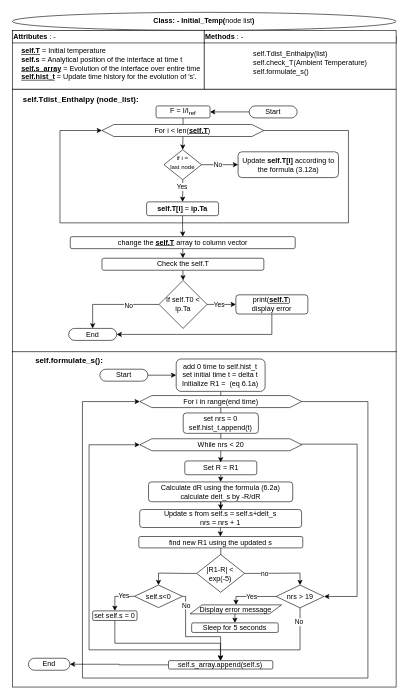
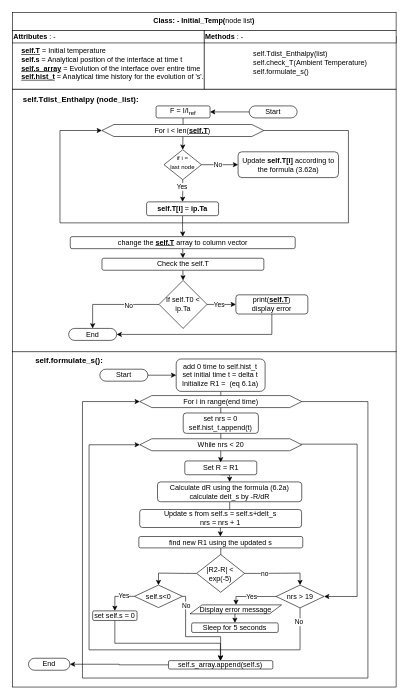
  <mxCell id="0" />
  <mxCell id="1" parent="0" />
  <mxCell id="2" value="" style="rounded=0;whiteSpace=wrap;html=1;" vertex="1" parent="1"><mxGeometry x="20" y="585" width="640" height="560" as="geometry" /></mxCell>
  <mxCell id="3" value="" style="rounded=0;whiteSpace=wrap;html=1;" vertex="1" parent="1"><mxGeometry x="20" y="148" width="640" height="438" as="geometry" /></mxCell>
- <mxCell id="4" value="&lt;b&gt;Class: - Initial_Temp(&lt;/b&gt;node list&lt;b&gt;)&lt;/b&gt;" style="ellipse;whiteSpace=wrap;html=1;" parent="1" vertex="1"><mxGeometry x="20" y="20" width="640" height="30" as="geometry" /></mxCell>
- <mxCell id="5" value="&lt;span style=&quot;&quot;&gt;&lt;span style=&quot;white-space: pre;&quot;&gt;&amp;nbsp;&amp;nbsp;&amp;nbsp;&amp;nbsp;&lt;/span&gt;&lt;/span&gt;&amp;nbsp;&lt;br&gt;&lt;span style=&quot;&quot;&gt;&lt;span style=&quot;white-space: pre;&quot;&gt;&amp;nbsp;&amp;nbsp;&amp;nbsp;&amp;nbsp;&lt;/span&gt;&lt;/span&gt;&lt;b&gt;&lt;u&gt;self.T&lt;/u&gt;&lt;/b&gt; = Initial temperature&lt;br&gt;&lt;span style=&quot;&quot;&gt;&lt;span style=&quot;white-space: pre;&quot;&gt;&amp;nbsp;&amp;nbsp;&amp;nbsp;&amp;nbsp;&lt;/span&gt;&lt;/span&gt;&lt;b&gt;self.s &lt;/b&gt;= Analytical position of the interface at time t&lt;b&gt;&lt;br&gt;&lt;/b&gt;&lt;span style=&quot;&quot;&gt;&lt;span style=&quot;white-space: pre;&quot;&gt;&amp;nbsp;&amp;nbsp;&amp;nbsp;&amp;nbsp;&lt;/span&gt;&lt;/span&gt;&lt;u style=&quot;font-weight: bold;&quot;&gt;self.s_array&lt;/u&gt;&amp;nbsp;= Evolution of the interface over entire time&lt;br&gt;&amp;nbsp; &amp;nbsp; &lt;b&gt;&lt;u&gt;self.hist_t&lt;/u&gt;&lt;/b&gt; = Update time history for the evolution of 's'." style="rounded=0;whiteSpace=wrap;html=1;align=left;" parent="1" vertex="1"><mxGeometry x="20" y="50" width="320" height="98" as="geometry" /></mxCell>
+ <mxCell id="4" value="&lt;b&gt;Class: - Initial_Temp(&lt;/b&gt;node list&lt;b&gt;)&lt;/b&gt;" style="rounded=0;whiteSpace=wrap;html=1;" parent="1" vertex="1"><mxGeometry x="20" y="20" width="640" height="30" as="geometry" /></mxCell>
+ <mxCell id="5" value="&lt;span style=&quot;&quot;&gt;&lt;span style=&quot;white-space: pre;&quot;&gt;&amp;nbsp;&amp;nbsp;&amp;nbsp;&amp;nbsp;&lt;/span&gt;&lt;/span&gt;&amp;nbsp;&lt;br&gt;&lt;span style=&quot;&quot;&gt;&lt;span style=&quot;white-space: pre;&quot;&gt;&amp;nbsp;&amp;nbsp;&amp;nbsp;&amp;nbsp;&lt;/span&gt;&lt;/span&gt;&lt;b&gt;&lt;u&gt;self.T&lt;/u&gt;&lt;/b&gt; = Initial temperature&lt;br&gt;&lt;span style=&quot;&quot;&gt;&lt;span style=&quot;white-space: pre;&quot;&gt;&amp;nbsp;&amp;nbsp;&amp;nbsp;&amp;nbsp;&lt;/span&gt;&lt;/span&gt;&lt;b&gt;self.s &lt;/b&gt;= Analytical position of the interface at time t&lt;b&gt;&lt;br&gt;&lt;/b&gt;&lt;span style=&quot;&quot;&gt;&lt;span style=&quot;white-space: pre;&quot;&gt;&amp;nbsp;&amp;nbsp;&amp;nbsp;&amp;nbsp;&lt;/span&gt;&lt;/span&gt;&lt;u style=&quot;font-weight: bold;&quot;&gt;self.s_array&lt;/u&gt;&amp;nbsp;= Evolution of the interface over entire time&lt;br&gt;&amp;nbsp; &amp;nbsp; &lt;b&gt;&lt;u&gt;self.hist_t&lt;/u&gt;&lt;/b&gt; = Analytical time history for the evolution of 's'." style="rounded=0;whiteSpace=wrap;html=1;align=left;" parent="1" vertex="1"><mxGeometry x="20" y="50" width="320" height="98" as="geometry" /></mxCell>
  <mxCell id="6" value="&lt;span style=&quot;white-space: pre;&quot;&gt;&#09;&lt;/span&gt;&lt;span style=&quot;white-space: pre;&quot;&gt;&#09;&lt;/span&gt;&lt;span style=&quot;white-space: pre;&quot;&gt;&#09;&lt;/span&gt;self.Tdist_Enthalpy(list)&lt;br&gt;&lt;span style=&quot;white-space: pre;&quot;&gt;&#09;&lt;/span&gt;&lt;span style=&quot;white-space: pre;&quot;&gt;&#09;&lt;/span&gt;&lt;span style=&quot;white-space: pre;&quot;&gt;&#09;&lt;/span&gt;self.check_T(Ambient Temperature)&lt;br&gt;&lt;span style=&quot;white-space: pre;&quot;&gt;&#09;&lt;/span&gt;&lt;span style=&quot;white-space: pre;&quot;&gt;&#09;&lt;/span&gt;&lt;span style=&quot;white-space: pre;&quot;&gt;&#09;&lt;/span&gt;self.formulate_s()" style="rounded=0;whiteSpace=wrap;html=1;align=left;" parent="1" vertex="1"><mxGeometry x="340" y="60" width="320" height="88" as="geometry" /></mxCell>
  <mxCell id="7" style="edgeStyle=orthogonalEdgeStyle;rounded=0;orthogonalLoop=1;jettySize=auto;html=1;entryX=1;entryY=0.5;entryDx=0;entryDy=0;" edge="1" parent="1" source="8" target="11"><mxGeometry relative="1" as="geometry" /></mxCell>
  <mxCell id="8" value="Start" style="rounded=1;whiteSpace=wrap;html=1;arcSize=50;" parent="1" vertex="1"><mxGeometry x="415" y="176" width="80" height="20" as="geometry" /></mxCell>
  <mxCell id="9" value="End" style="rounded=1;whiteSpace=wrap;html=1;arcSize=50;" parent="1" vertex="1"><mxGeometry x="114" y="547" width="80" height="20" as="geometry" /></mxCell>
  <mxCell id="10" style="edgeStyle=orthogonalEdgeStyle;rounded=0;orthogonalLoop=1;jettySize=auto;html=1;exitX=0.5;exitY=1;exitDx=0;exitDy=0;" parent="1" source="11" target="13" edge="1"><mxGeometry relative="1" as="geometry" /></mxCell>
  <mxCell id="11" value="F = I/I&lt;sub&gt;ref&lt;/sub&gt;" style="rounded=1;whiteSpace=wrap;html=1;" parent="1" vertex="1"><mxGeometry x="259.75" y="176" width="90" height="20" as="geometry" /></mxCell>
  <mxCell id="12" style="edgeStyle=orthogonalEdgeStyle;rounded=0;orthogonalLoop=1;jettySize=auto;html=1;exitX=0.5;exitY=1;exitDx=0;exitDy=0;entryX=0.5;entryY=0;entryDx=0;entryDy=0;" parent="1" source="13" target="19" edge="1"><mxGeometry relative="1" as="geometry" /></mxCell>
  <mxCell id="13" value="For i &amp;lt; len(&lt;u style=&quot;font-weight: bold;&quot;&gt;self.T&lt;/u&gt;)" style="shape=hexagon;perimeter=hexagonPerimeter2;whiteSpace=wrap;html=1;fixedSize=1;" parent="1" vertex="1"><mxGeometry x="169.48" y="207" width="270" height="20" as="geometry" /></mxCell>
- <mxCell id="14" value="Update&lt;b&gt;&amp;nbsp;self.T[i] &lt;/b&gt;according to the formula (3.12a)" style="rounded=1;whiteSpace=wrap;html=1;" parent="1" vertex="1"><mxGeometry x="396.5" y="252.5" width="167.42" height="43" as="geometry" /></mxCell>
+ <mxCell id="14" value="Update&lt;b&gt;&amp;nbsp;self.T[i] &lt;/b&gt;according to the formula (3.62a)" style="rounded=1;whiteSpace=wrap;html=1;" parent="1" vertex="1"><mxGeometry x="396.5" y="252.5" width="167.42" height="43" as="geometry" /></mxCell>
  <mxCell id="15" style="edgeStyle=orthogonalEdgeStyle;rounded=0;orthogonalLoop=1;jettySize=auto;html=1;entryX=0;entryY=0.5;entryDx=0;entryDy=0;" parent="1" source="19" target="14" edge="1"><mxGeometry relative="1" as="geometry" /></mxCell>
  <mxCell id="16" value="No" style="edgeLabel;html=1;align=center;verticalAlign=middle;resizable=0;points=[];" parent="15" vertex="1" connectable="0"><mxGeometry x="-0.114" y="1" relative="1" as="geometry"><mxPoint as="offset" /></mxGeometry></mxCell>
  <mxCell id="17" style="edgeStyle=orthogonalEdgeStyle;rounded=0;orthogonalLoop=1;jettySize=auto;html=1;entryX=0.5;entryY=0;entryDx=0;entryDy=0;" parent="1" source="19" target="22" edge="1"><mxGeometry relative="1" as="geometry" /></mxCell>
  <mxCell id="18" value="Yes" style="edgeLabel;html=1;align=center;verticalAlign=middle;resizable=0;points=[];" parent="17" vertex="1" connectable="0"><mxGeometry x="-0.356" y="-2" relative="1" as="geometry"><mxPoint as="offset" /></mxGeometry></mxCell>
  <mxCell id="19" value="" style="rhombus;whiteSpace=wrap;html=1;" parent="1" vertex="1"><mxGeometry x="272.92" y="249" width="62.56" height="50" as="geometry" /></mxCell>
  <mxCell id="20" value="&lt;font style=&quot;font-size: 10px;&quot;&gt;if i = &lt;br&gt;last node&lt;/font&gt;" style="text;html=1;strokeColor=none;fillColor=none;align=center;verticalAlign=middle;whiteSpace=wrap;rounded=0;" parent="1" vertex="1"><mxGeometry x="273.92" y="254" width="60" height="30" as="geometry" /></mxCell>
  <mxCell id="21" style="edgeStyle=orthogonalEdgeStyle;rounded=0;orthogonalLoop=1;jettySize=auto;html=1;exitX=0.5;exitY=1;exitDx=0;exitDy=0;" parent="1" source="22" target="24" edge="1"><mxGeometry relative="1" as="geometry" /></mxCell>
  <mxCell id="22" value="&lt;b&gt;self.T[i]&lt;/b&gt; = &lt;b&gt;ip.Ta&lt;/b&gt;" style="rounded=1;whiteSpace=wrap;html=1;" parent="1" vertex="1"><mxGeometry x="243.92" y="336" width="120" height="23" as="geometry" /></mxCell>
  <mxCell id="23" style="edgeStyle=orthogonalEdgeStyle;rounded=0;orthogonalLoop=1;jettySize=auto;html=1;exitX=0.5;exitY=1;exitDx=0;exitDy=0;entryX=0.5;entryY=0;entryDx=0;entryDy=0;" parent="1" source="24" target="26" edge="1"><mxGeometry relative="1" as="geometry" /></mxCell>
  <mxCell id="24" value="change the &lt;b&gt;&lt;u&gt;self.T&lt;/u&gt;&lt;/b&gt; array to column vector" style="rounded=1;whiteSpace=wrap;html=1;" parent="1" vertex="1"><mxGeometry x="116.69" y="394" width="375.06" height="20" as="geometry" /></mxCell>
  <mxCell id="25" style="edgeStyle=orthogonalEdgeStyle;rounded=0;orthogonalLoop=1;jettySize=auto;html=1;exitX=0.5;exitY=1;exitDx=0;exitDy=0;entryX=0.5;entryY=0;entryDx=0;entryDy=0;" parent="1" source="26" target="31" edge="1"><mxGeometry relative="1" as="geometry" /></mxCell>
  <mxCell id="26" value="Check the self.T" style="rounded=1;whiteSpace=wrap;html=1;" parent="1" vertex="1"><mxGeometry x="169.54" y="430" width="269.94" height="20" as="geometry" /></mxCell>
  <mxCell id="27" style="edgeStyle=orthogonalEdgeStyle;rounded=0;orthogonalLoop=1;jettySize=auto;html=1;exitX=0;exitY=0.5;exitDx=0;exitDy=0;entryX=0.5;entryY=0;entryDx=0;entryDy=0;" parent="1" source="31" target="9" edge="1"><mxGeometry relative="1" as="geometry" /></mxCell>
  <mxCell id="28" value="No" style="edgeLabel;html=1;align=center;verticalAlign=middle;resizable=0;points=[];" parent="27" vertex="1" connectable="0"><mxGeometry x="-0.33" y="1" relative="1" as="geometry"><mxPoint as="offset" /></mxGeometry></mxCell>
  <mxCell id="29" value="" style="edgeStyle=orthogonalEdgeStyle;rounded=0;orthogonalLoop=1;jettySize=auto;html=1;" parent="1" source="31" target="33" edge="1"><mxGeometry relative="1" as="geometry" /></mxCell>
  <mxCell id="30" value="Yes" style="edgeLabel;html=1;align=center;verticalAlign=middle;resizable=0;points=[];" parent="29" vertex="1" connectable="0"><mxGeometry x="-0.182" relative="1" as="geometry"><mxPoint as="offset" /></mxGeometry></mxCell>
  <mxCell id="31" value="If self.T0 &amp;lt; ip.Ta" style="rhombus;whiteSpace=wrap;html=1;" parent="1" vertex="1"><mxGeometry x="264.75" y="467" width="80" height="80" as="geometry" /></mxCell>
  <mxCell id="32" style="edgeStyle=orthogonalEdgeStyle;rounded=0;orthogonalLoop=1;jettySize=auto;html=1;exitX=0.5;exitY=1;exitDx=0;exitDy=0;entryX=1;entryY=0.5;entryDx=0;entryDy=0;" parent="1" source="33" target="9" edge="1"><mxGeometry relative="1" as="geometry" /></mxCell>
  <mxCell id="33" value="print(&lt;b&gt;&lt;u&gt;self.T&lt;/u&gt;&lt;/b&gt;)&lt;br&gt;display error" style="rounded=1;whiteSpace=wrap;html=1;" parent="1" vertex="1"><mxGeometry x="392.84" y="491" width="120" height="32" as="geometry" /></mxCell>
  <mxCell id="34" value="&lt;b&gt;&lt;font style=&quot;font-size: 13px;&quot;&gt;self.Tdist_Enthalpy (node_list):&lt;/font&gt;&lt;/b&gt;" style="text;html=1;strokeColor=none;fillColor=none;align=center;verticalAlign=middle;whiteSpace=wrap;rounded=0;" parent="1" vertex="1"><mxGeometry x="20" y="150" width="229" height="30" as="geometry" /></mxCell>
  <mxCell id="35" style="edgeStyle=orthogonalEdgeStyle;rounded=0;orthogonalLoop=1;jettySize=auto;html=1;exitX=1;exitY=0.5;exitDx=0;exitDy=0;entryX=0;entryY=0.5;entryDx=0;entryDy=0;" parent="1" source="13" target="13" edge="1"><mxGeometry relative="1" as="geometry"><Array as="points"><mxPoint x="580.5" y="217" /><mxPoint x="580.5" y="371" /><mxPoint x="99.5" y="371" /><mxPoint x="99.5" y="217" /></Array></mxGeometry></mxCell>
  <mxCell id="36" value="&lt;b&gt;Attributes &lt;/b&gt;: -" style="rounded=0;whiteSpace=wrap;html=1;align=left;" vertex="1" parent="1"><mxGeometry x="20" y="50" width="320" height="21" as="geometry" /></mxCell>
  <mxCell id="37" value="&lt;b&gt;Methods&amp;nbsp;&lt;/b&gt;: -" style="rounded=0;whiteSpace=wrap;html=1;align=left;" vertex="1" parent="1"><mxGeometry x="340" y="50" width="320" height="21" as="geometry" /></mxCell>
  <mxCell id="38" style="edgeStyle=orthogonalEdgeStyle;rounded=0;orthogonalLoop=1;jettySize=auto;html=1;entryX=0;entryY=0.5;entryDx=0;entryDy=0;" edge="1" parent="1" source="39" target="42"><mxGeometry relative="1" as="geometry" /></mxCell>
  <mxCell id="39" value="Start" style="rounded=1;whiteSpace=wrap;html=1;arcSize=50;" vertex="1" parent="1"><mxGeometry x="166" y="615" width="80" height="20" as="geometry" /></mxCell>
  <mxCell id="40" value="End" style="rounded=1;whiteSpace=wrap;html=1;arcSize=50;" vertex="1" parent="1"><mxGeometry x="47" y="1097" width="69" height="20" as="geometry" /></mxCell>
  <mxCell id="41" style="edgeStyle=orthogonalEdgeStyle;rounded=0;orthogonalLoop=1;jettySize=auto;html=1;entryX=0.5;entryY=0;entryDx=0;entryDy=0;" edge="1" parent="1" source="42" target="44"><mxGeometry relative="1" as="geometry"><Array as="points"><mxPoint x="367" y="664" /></Array></mxGeometry></mxCell>
  <mxCell id="42" value="add 0 time to self.hist_t&lt;br&gt;set initial time t = delta t&lt;br style=&quot;border-color: var(--border-color);&quot;&gt;Initialize R1 =&amp;nbsp; (eq 6.1a)" style="rounded=1;whiteSpace=wrap;html=1;" vertex="1" parent="1"><mxGeometry x="293.3" y="598" width="148.25" height="54" as="geometry" /></mxCell>
  <mxCell id="43" style="edgeStyle=orthogonalEdgeStyle;rounded=0;orthogonalLoop=1;jettySize=auto;html=1;exitX=0.5;exitY=1;exitDx=0;exitDy=0;" edge="1" parent="1" source="44" target="46"><mxGeometry relative="1" as="geometry" /></mxCell>
  <mxCell id="44" value="For i in range(end time)" style="shape=hexagon;perimeter=hexagonPerimeter2;whiteSpace=wrap;html=1;fixedSize=1;" vertex="1" parent="1"><mxGeometry x="232.67" y="659" width="270" height="20" as="geometry" /></mxCell>
  <mxCell id="45" style="edgeStyle=orthogonalEdgeStyle;rounded=0;orthogonalLoop=1;jettySize=auto;html=1;" edge="1" parent="1" source="46" target="56"><mxGeometry relative="1" as="geometry" /></mxCell>
  <mxCell id="46" value="set nrs = 0&lt;br&gt;self.hist_t.append(t)" style="rounded=1;whiteSpace=wrap;html=1;" vertex="1" parent="1"><mxGeometry x="305" y="688" width="125.34" height="34" as="geometry" /></mxCell>
  <mxCell id="47" style="edgeStyle=orthogonalEdgeStyle;rounded=0;orthogonalLoop=1;jettySize=auto;html=1;exitX=0.5;exitY=1;exitDx=0;exitDy=0;entryX=0.5;entryY=0;entryDx=0;entryDy=0;" edge="1" parent="1" source="48" target="50"><mxGeometry relative="1" as="geometry" /></mxCell>
  <mxCell id="48" value="Set R = R1" style="rounded=1;whiteSpace=wrap;html=1;" vertex="1" parent="1"><mxGeometry x="307.67" y="768" width="120" height="23" as="geometry" /></mxCell>
  <mxCell id="49" style="edgeStyle=orthogonalEdgeStyle;rounded=0;orthogonalLoop=1;jettySize=auto;html=1;" edge="1" parent="1" source="50" target="52"><mxGeometry relative="1" as="geometry" /></mxCell>
- <mxCell id="50" value="Calculate dR using the formula (6.2a)&lt;br&gt;calculate delt_s by -R/dR" style="rounded=1;whiteSpace=wrap;html=1;" vertex="1" parent="1"><mxGeometry x="247.15" y="803" width="240.53" height="33" as="geometry" /></mxCell>
+ <mxCell id="50" value="Calculate dR using the formula (6.2a)&lt;br&gt;calculate delt_s by -R/dR" style="rounded=1;whiteSpace=wrap;html=1;" vertex="1" parent="1"><mxGeometry x="262.15" y="803" width="240.53" height="33" as="geometry" /></mxCell>
  <mxCell id="51" style="edgeStyle=orthogonalEdgeStyle;rounded=0;orthogonalLoop=1;jettySize=auto;html=1;" edge="1" parent="1"><mxGeometry relative="1" as="geometry"><mxPoint x="367" y="879" as="sourcePoint" /><mxPoint x="367" y="894" as="targetPoint" /><Array as="points"><mxPoint x="367" y="891" /><mxPoint x="367" y="891" /></Array></mxGeometry></mxCell>
  <mxCell id="52" value="Update s from self.s = self.s+delt_s&lt;br&gt;nrs = nrs + 1" style="rounded=1;whiteSpace=wrap;html=1;" vertex="1" parent="1"><mxGeometry x="232.45" y="849" width="269.94" height="30" as="geometry" /></mxCell>
  <mxCell id="53" style="edgeStyle=orthogonalEdgeStyle;rounded=0;orthogonalLoop=1;jettySize=auto;html=1;entryX=0.5;entryY=0;entryDx=0;entryDy=0;" edge="1" parent="1" source="54" target="60"><mxGeometry relative="1" as="geometry"><mxPoint x="367.67" y="997.609" as="targetPoint" /></mxGeometry></mxCell>
  <mxCell id="54" value="find new R1 using the updated s" style="rounded=1;whiteSpace=wrap;html=1;" vertex="1" parent="1"><mxGeometry x="231" y="894" width="273.34" height="19" as="geometry" /></mxCell>
  <mxCell id="55" style="edgeStyle=orthogonalEdgeStyle;rounded=0;orthogonalLoop=1;jettySize=auto;html=1;entryX=1;entryY=0.5;entryDx=0;entryDy=0;" edge="1" parent="1" source="56" target="72"><mxGeometry relative="1" as="geometry"><Array as="points"><mxPoint x="595" y="740" /><mxPoint x="595" y="994" /></Array></mxGeometry></mxCell>
  <mxCell id="56" value="While nrs &amp;lt; 20" style="shape=hexagon;perimeter=hexagonPerimeter2;whiteSpace=wrap;html=1;fixedSize=1;" vertex="1" parent="1"><mxGeometry x="232.67" y="731" width="270" height="20" as="geometry" /></mxCell>
  <mxCell id="57" style="edgeStyle=orthogonalEdgeStyle;rounded=0;orthogonalLoop=1;jettySize=auto;html=1;entryX=0.5;entryY=0;entryDx=0;entryDy=0;" edge="1" parent="1" source="60" target="72"><mxGeometry relative="1" as="geometry" /></mxCell>
  <mxCell id="58" value="no" style="edgeLabel;html=1;align=center;verticalAlign=middle;resizable=0;points=[];" vertex="1" connectable="0" parent="57"><mxGeometry x="-0.399" y="-1" relative="1" as="geometry"><mxPoint as="offset" /></mxGeometry></mxCell>
  <mxCell id="59" style="edgeStyle=orthogonalEdgeStyle;rounded=0;orthogonalLoop=1;jettySize=auto;html=1;entryX=0.5;entryY=0;entryDx=0;entryDy=0;" edge="1" parent="1" source="60" target="65"><mxGeometry relative="1" as="geometry" /></mxCell>
- <mxCell id="60" value="|R1-R| &amp;lt; exp(-5)" style="rhombus;whiteSpace=wrap;html=1;" vertex="1" parent="1"><mxGeometry x="327.42" y="924" width="80" height="63" as="geometry" /></mxCell>
+ <mxCell id="60" value="|R2-R| &amp;lt; exp(-5)" style="rhombus;whiteSpace=wrap;html=1;" vertex="1" parent="1"><mxGeometry x="327.42" y="924" width="80" height="63" as="geometry" /></mxCell>
  <mxCell id="61" style="edgeStyle=orthogonalEdgeStyle;rounded=0;orthogonalLoop=1;jettySize=auto;html=1;exitX=0;exitY=0.5;exitDx=0;exitDy=0;" edge="1" parent="1" source="65" target="67"><mxGeometry relative="1" as="geometry" /></mxCell>
  <mxCell id="62" value="Yes" style="edgeLabel;html=1;align=center;verticalAlign=middle;resizable=0;points=[];" vertex="1" connectable="0" parent="61"><mxGeometry x="-0.361" y="-1" relative="1" as="geometry"><mxPoint as="offset" /></mxGeometry></mxCell>
  <mxCell id="63" style="edgeStyle=orthogonalEdgeStyle;rounded=0;orthogonalLoop=1;jettySize=auto;html=1;exitX=1;exitY=0.5;exitDx=0;exitDy=0;entryX=0.5;entryY=0;entryDx=0;entryDy=0;" edge="1" parent="1" source="65" target="77"><mxGeometry relative="1" as="geometry"><Array as="points"><mxPoint x="309" y="994" /><mxPoint x="309" y="1061" /><mxPoint x="367" y="1061" /></Array></mxGeometry></mxCell>
  <mxCell id="64" value="No" style="edgeLabel;html=1;align=center;verticalAlign=middle;resizable=0;points=[];" vertex="1" connectable="0" parent="63"><mxGeometry x="-0.77" relative="1" as="geometry"><mxPoint as="offset" /></mxGeometry></mxCell>
  <mxCell id="65" value="self.s&amp;lt;0" style="rhombus;whiteSpace=wrap;html=1;" vertex="1" parent="1"><mxGeometry x="223.75" y="975" width="80" height="37.5" as="geometry" /></mxCell>
  <mxCell id="66" style="edgeStyle=orthogonalEdgeStyle;rounded=0;orthogonalLoop=1;jettySize=auto;html=1;exitX=0.5;exitY=1;exitDx=0;exitDy=0;" edge="1" parent="1" source="67" target="77"><mxGeometry relative="1" as="geometry"><Array as="points"><mxPoint x="191" y="1072" /><mxPoint x="367" y="1072" /></Array></mxGeometry></mxCell>
  <mxCell id="67" value="set self.s = 0" style="rounded=1;whiteSpace=wrap;html=1;" vertex="1" parent="1"><mxGeometry x="154" y="1018" width="74" height="16" as="geometry" /></mxCell>
  <mxCell id="68" style="edgeStyle=orthogonalEdgeStyle;rounded=0;orthogonalLoop=1;jettySize=auto;html=1;" edge="1" parent="1" source="72" target="75"><mxGeometry relative="1" as="geometry"><Array as="points"><mxPoint x="393" y="994" /></Array></mxGeometry></mxCell>
  <mxCell id="69" value="Yes" style="edgeLabel;html=1;align=center;verticalAlign=middle;resizable=0;points=[];" vertex="1" connectable="0" parent="68"><mxGeometry x="0.01" relative="1" as="geometry"><mxPoint as="offset" /></mxGeometry></mxCell>
  <mxCell id="70" style="edgeStyle=orthogonalEdgeStyle;rounded=0;orthogonalLoop=1;jettySize=auto;html=1;entryX=0;entryY=0.5;entryDx=0;entryDy=0;" edge="1" parent="1" source="72" target="56"><mxGeometry relative="1" as="geometry"><Array as="points"><mxPoint x="500" y="1083" /><mxPoint x="148" y="1083" /><mxPoint x="148" y="741" /></Array></mxGeometry></mxCell>
  <mxCell id="71" value="No" style="edgeLabel;html=1;align=center;verticalAlign=middle;resizable=0;points=[];" vertex="1" connectable="0" parent="70"><mxGeometry x="-0.944" y="-2" relative="1" as="geometry"><mxPoint as="offset" /></mxGeometry></mxCell>
  <mxCell id="72" value="nrs &amp;gt; 19" style="rhombus;whiteSpace=wrap;html=1;" vertex="1" parent="1"><mxGeometry x="459.83" y="975" width="80" height="38" as="geometry" /></mxCell>
  <mxCell id="73" value="Sleep for 5 seconds" style="rounded=1;whiteSpace=wrap;html=1;" vertex="1" parent="1"><mxGeometry x="319.08" y="1038" width="144.33" height="16" as="geometry" /></mxCell>
  <mxCell id="74" style="edgeStyle=orthogonalEdgeStyle;rounded=0;orthogonalLoop=1;jettySize=auto;html=1;exitX=0.5;exitY=1;exitDx=0;exitDy=0;entryX=0.5;entryY=0;entryDx=0;entryDy=0;" edge="1" parent="1" source="75" target="73"><mxGeometry relative="1" as="geometry" /></mxCell>
  <mxCell id="75" value="Display error message" style="shape=parallelogram;perimeter=parallelogramPerimeter;whiteSpace=wrap;html=1;fixedSize=1;" vertex="1" parent="1"><mxGeometry x="316.42" y="1008" width="152.58" height="15" as="geometry" /></mxCell>
  <mxCell id="76" style="edgeStyle=orthogonalEdgeStyle;rounded=0;orthogonalLoop=1;jettySize=auto;html=1;exitX=0;exitY=0.5;exitDx=0;exitDy=0;" edge="1" parent="1" source="77" target="40"><mxGeometry relative="1" as="geometry" /></mxCell>
  <mxCell id="77" value="self.s_array.append(self.s)" style="rounded=1;whiteSpace=wrap;html=1;" vertex="1" parent="1"><mxGeometry x="280.42" y="1101" width="174" height="14" as="geometry" /></mxCell>
  <mxCell id="78" style="edgeStyle=orthogonalEdgeStyle;rounded=0;orthogonalLoop=1;jettySize=auto;html=1;exitX=1;exitY=0.5;exitDx=0;exitDy=0;entryX=0;entryY=0.5;entryDx=0;entryDy=0;" edge="1" parent="1" source="44" target="44"><mxGeometry relative="1" as="geometry"><Array as="points"><mxPoint x="613" y="669" /><mxPoint x="613" y="1130" /><mxPoint x="137" y="1130" /><mxPoint x="137" y="669" /></Array></mxGeometry></mxCell>
  <mxCell id="79" style="edgeStyle=orthogonalEdgeStyle;rounded=0;orthogonalLoop=1;jettySize=auto;html=1;exitX=0.5;exitY=1;exitDx=0;exitDy=0;entryX=0.498;entryY=0.099;entryDx=0;entryDy=0;entryPerimeter=0;" edge="1" parent="1" source="56" target="48"><mxGeometry relative="1" as="geometry" /></mxCell>
  <mxCell id="80" value="&lt;span style=&quot;font-size: 13px;&quot;&gt;&lt;b&gt;self.formulate_s():&lt;/b&gt;&lt;/span&gt;" style="text;html=1;strokeColor=none;fillColor=none;align=center;verticalAlign=middle;whiteSpace=wrap;rounded=0;" vertex="1" parent="1"><mxGeometry x="20" y="586" width="190" height="30" as="geometry" /></mxCell>
